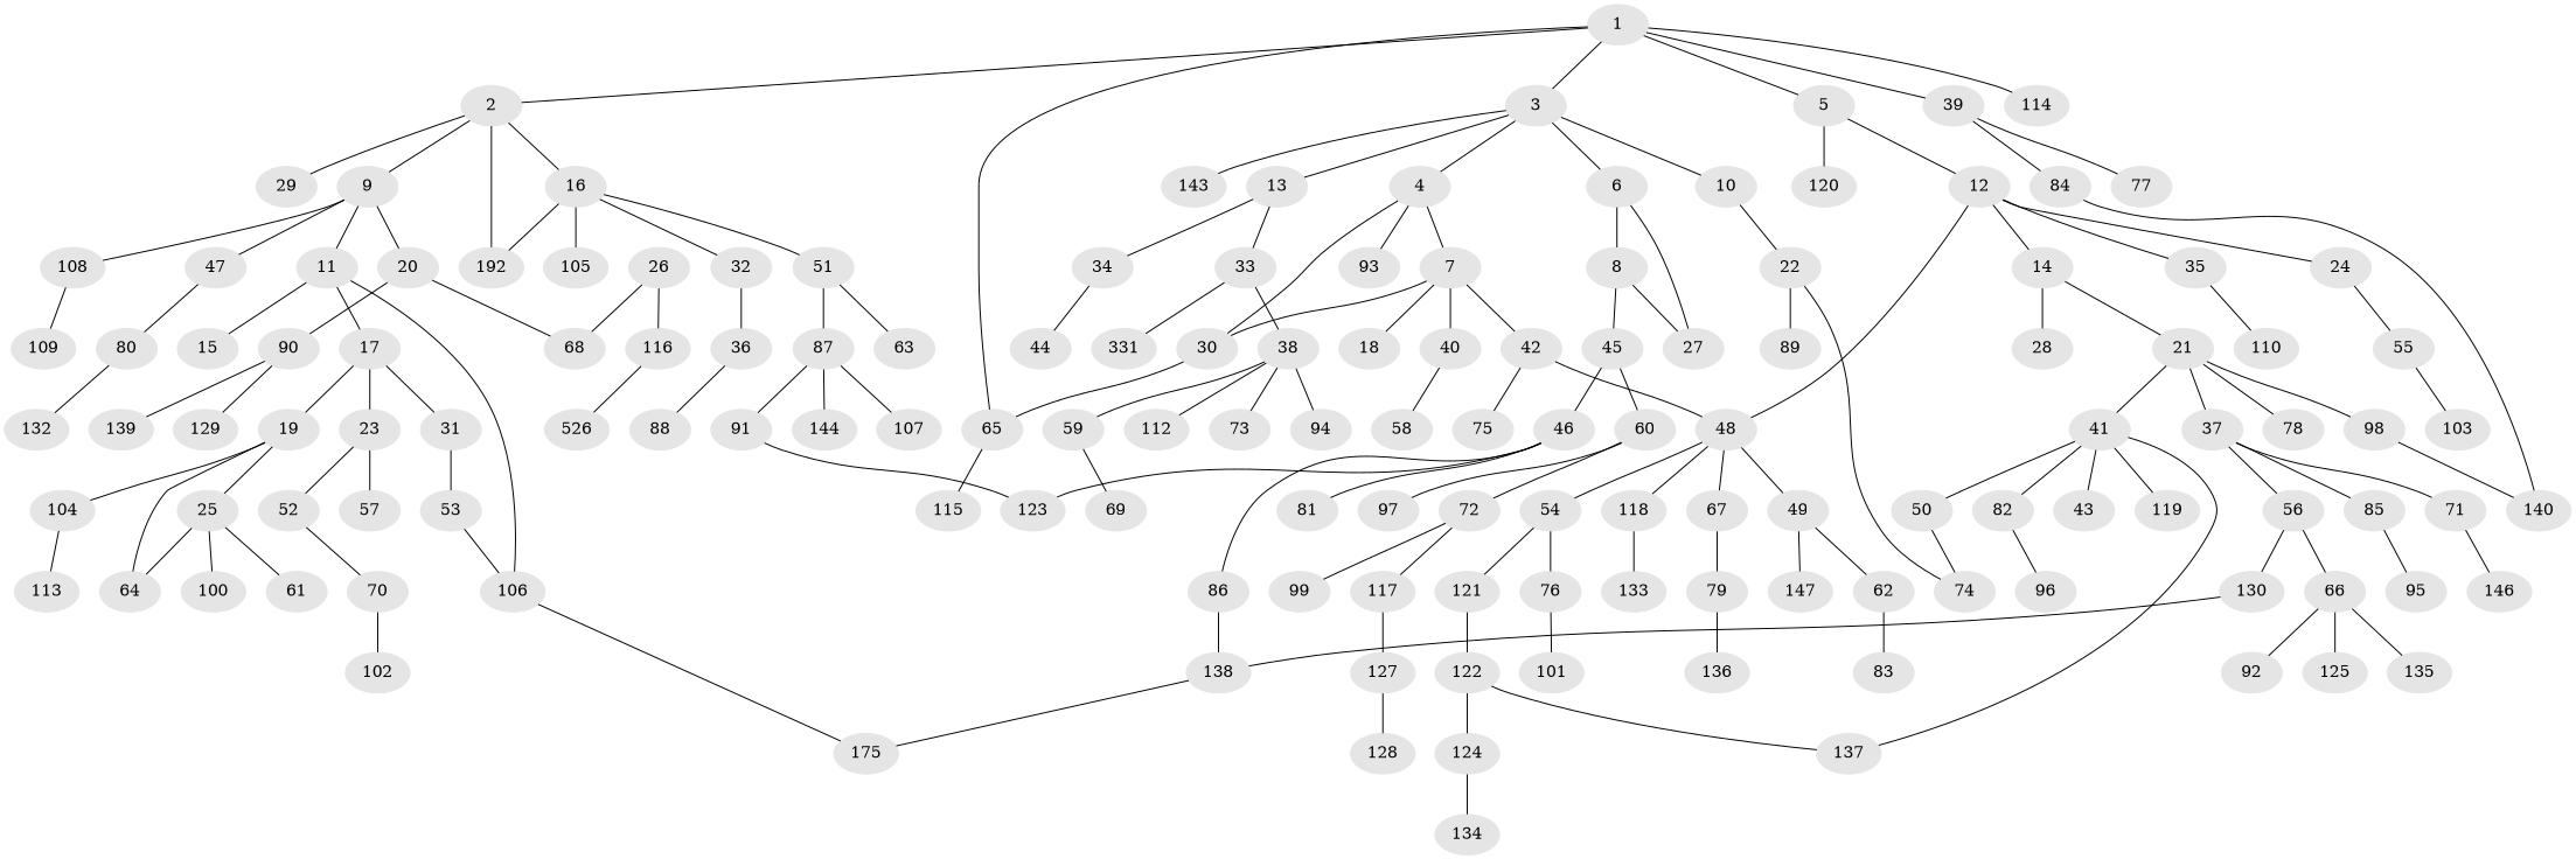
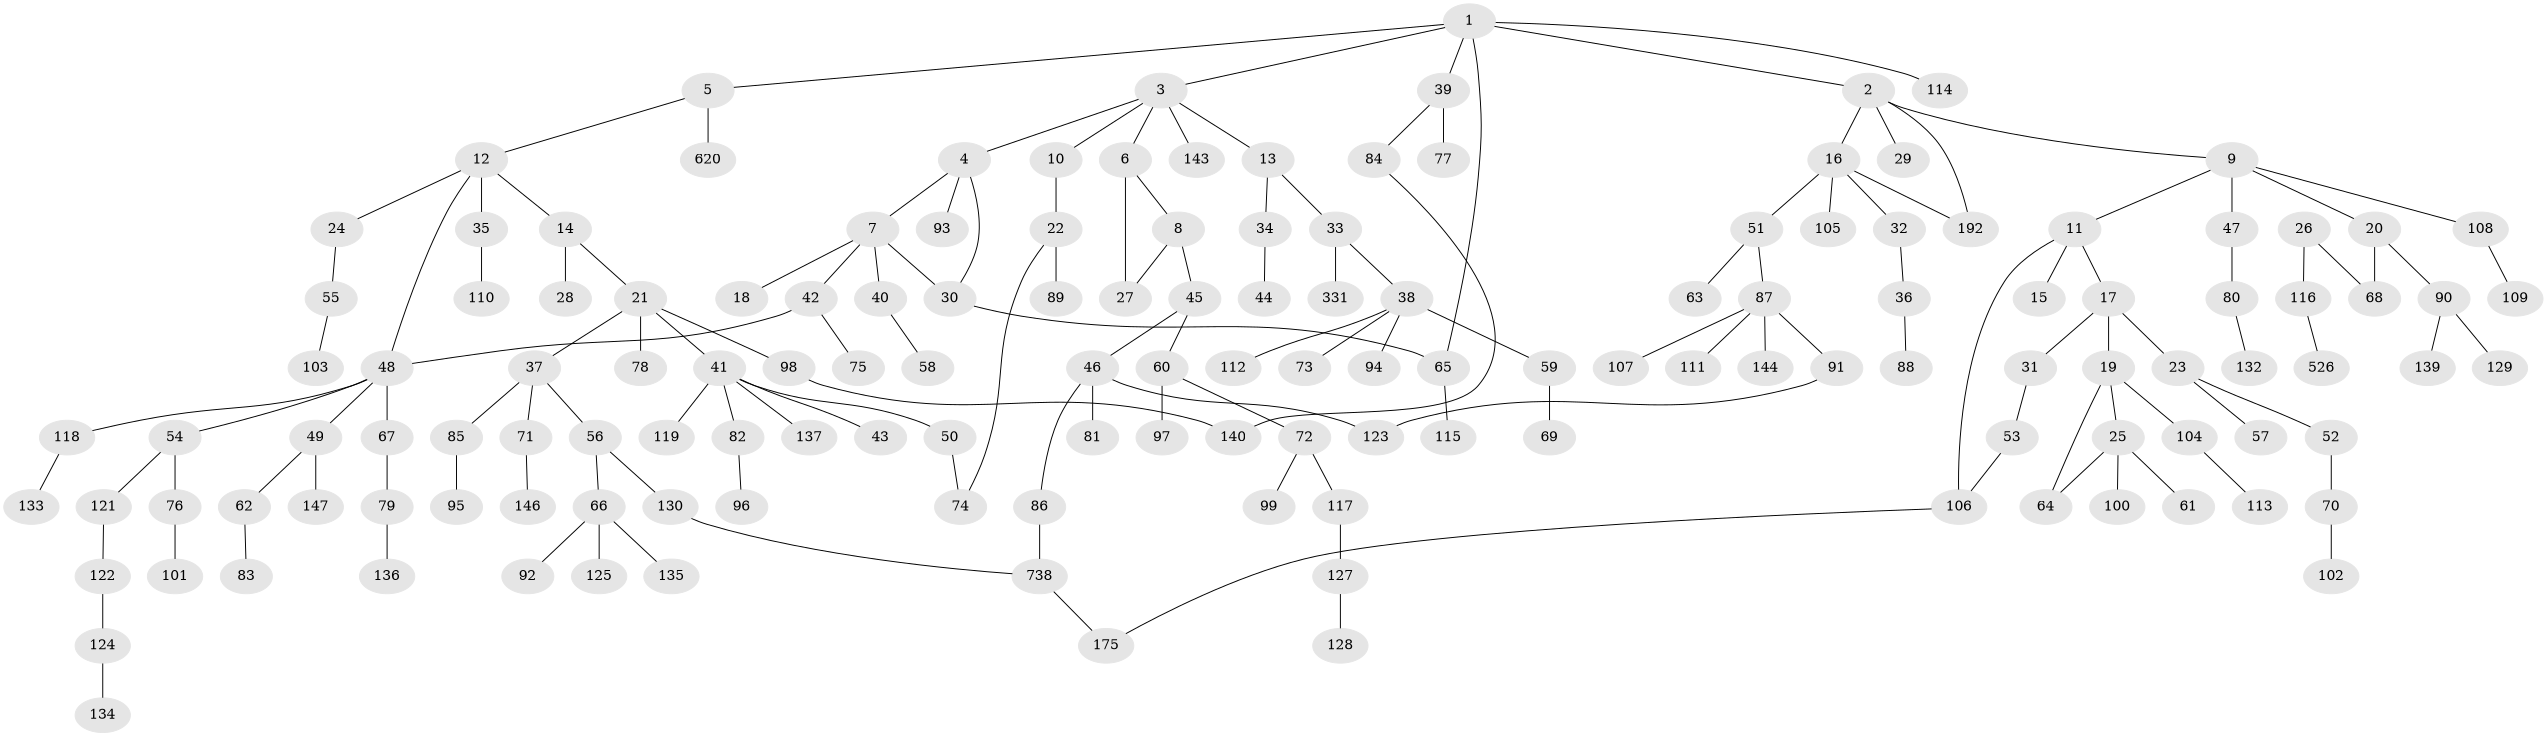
  graph {
    node [color=gray90 style=filled]
    1
    2
    3
    5
    39
    65
    114
    9
    16
    29
    n11 [label=192]
    4
    6
    10
    13
    143
    12
-   120
+   120 [label=620]
    77
    84
    115
    11
    20
    47
    108
    32
    51
    105
    7
    30
    93
    8
    27
    22
    33
    34
    18
    40
    42
    14
    24
    35
    48
    45
    58
    75
    26
    68
    116
    46
    60
    15
    17
    106
    90
    80
    109
    74
    89
    19
    23
    31
    n63 [label=175]
    21
    28
    55
    110
    49
    54
    67
    118
    38
    n73 [label=331]
    44
    37
    41
    78
    98
    36
    63
    87
    25
    64
    104
    52
    57
    53
    61
    100
    113
    129
    139
    56
    71
    85
    43
    50
    82
    119
    137
    140
    70
    103
    n104 [label=526]
    88
    59
    73
    94
    112
    66
    130
    146
    95
    69
    96
    81
    86
    123
    72
    97
-   138
+   138 [label=738]
    132
    62
    n124 [label=147]
    76
    121
    79
    133
    83
    91
    107
+   111
    144
    102
    101
    122
    92
    125
    135
    99
    117
    136
    127
    128
    124
    134
    1 -- 2
    1 -- 3
    1 -- 5
    1 -- 39
    1 -- 65
    1 -- 114
    2 -- 9
    2 -- 16
    2 -- 29
    2 -- n11
    3 -- 4
    3 -- 6
    3 -- 10
    3 -- 13
    3 -- 143
    5 -- 12
    5 -- 120
    39 -- 77
    39 -- 84
    65 -- 115
    9 -- 11
    9 -- 20
    9 -- 47
    9 -- 108
    16 -- n11
    16 -- 32
    16 -- 51
    16 -- 105
    4 -- 7
    4 -- 30
    4 -- 93
    6 -- 8
    6 -- 27
    10 -- 22
    13 -- 33
    13 -- 34
    12 -- 14
    12 -- 24
    12 -- 35
    12 -- 48
    84 -- 140
    11 -- 15
    11 -- 17
    11 -- 106
    20 -- 68
    20 -- 90
    47 -- 80
    108 -- 109
    32 -- 36
    51 -- 63
    51 -- 87
    7 -- 30
    7 -- 18
    7 -- 40
    7 -- 42
    30 -- 65
    8 -- 27
    8 -- 45
    22 -- 74
    22 -- 89
    33 -- 38
    33 -- n73
    34 -- 44
    40 -- 58
    42 -- 48
    42 -- 75
    14 -- 21
    14 -- 28
    24 -- 55
    35 -- 110
    48 -- 49
    48 -- 54
    48 -- 67
    48 -- 118
    45 -- 46
    45 -- 60
    26 -- 68
    26 -- 116
    116 -- n104
    46 -- 81
    46 -- 86
    46 -- 123
    60 -- 72
    60 -- 97
    17 -- 19
    17 -- 23
    17 -- 31
    106 -- n63
    90 -- 129
    90 -- 139
    80 -- 132
    19 -- 25
    19 -- 64
    19 -- 104
    23 -- 52
    23 -- 57
    31 -- 53
    21 -- 37
    21 -- 41
    21 -- 78
    21 -- 98
    55 -- 103
    49 -- 62
    49 -- n124
    54 -- 76
    54 -- 121
    67 -- 79
    118 -- 133
    38 -- 59
    38 -- 73
    38 -- 94
    38 -- 112
    37 -- 56
    37 -- 71
    37 -- 85
    41 -- 43
    41 -- 50
    41 -- 82
    41 -- 119
    41 -- 137
    98 -- 140
    36 -- 88
    87 -- 91
    87 -- 107
+   87 -- 111
    87 -- 144
    25 -- 64
    25 -- 61
    25 -- 100
    104 -- 113
    52 -- 70
    53 -- 106
    56 -- 66
    56 -- 130
    71 -- 146
    85 -- 95
    50 -- 74
    82 -- 96
    70 -- 102
    59 -- 69
    66 -- 92
    66 -- 125
    66 -- 135
    130 -- 138
    86 -- 138
    72 -- 99
    72 -- 117
    138 -- n63
    62 -- 83
    76 -- 101
    121 -- 122
    79 -- 136
    91 -- 123
-   122 -- 137
    122 -- 124
    117 -- 127
    127 -- 128
    124 -- 134
  }
